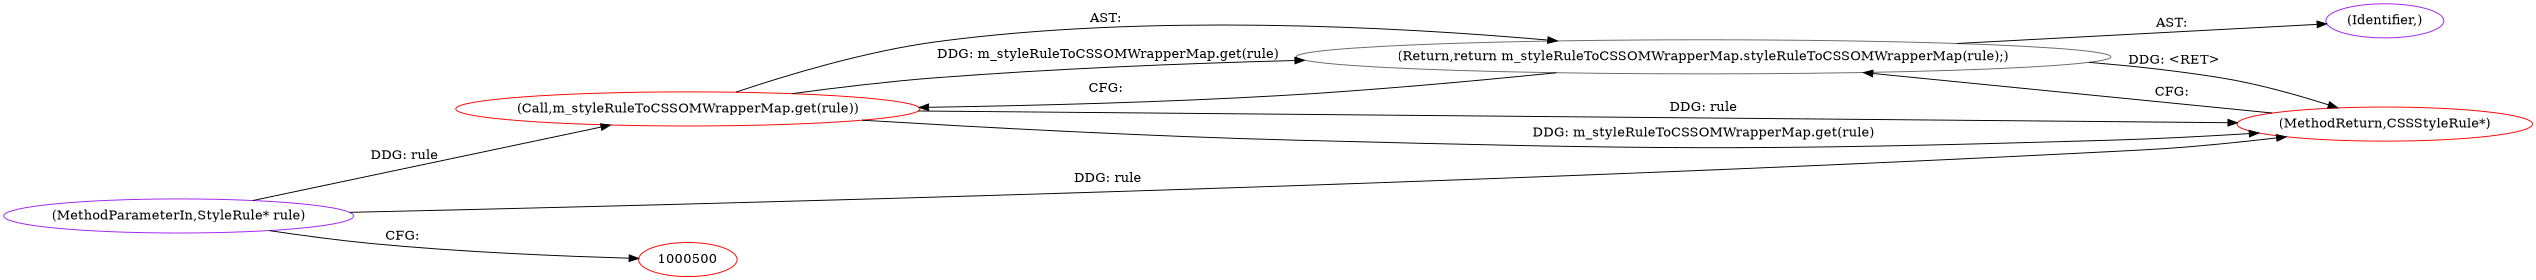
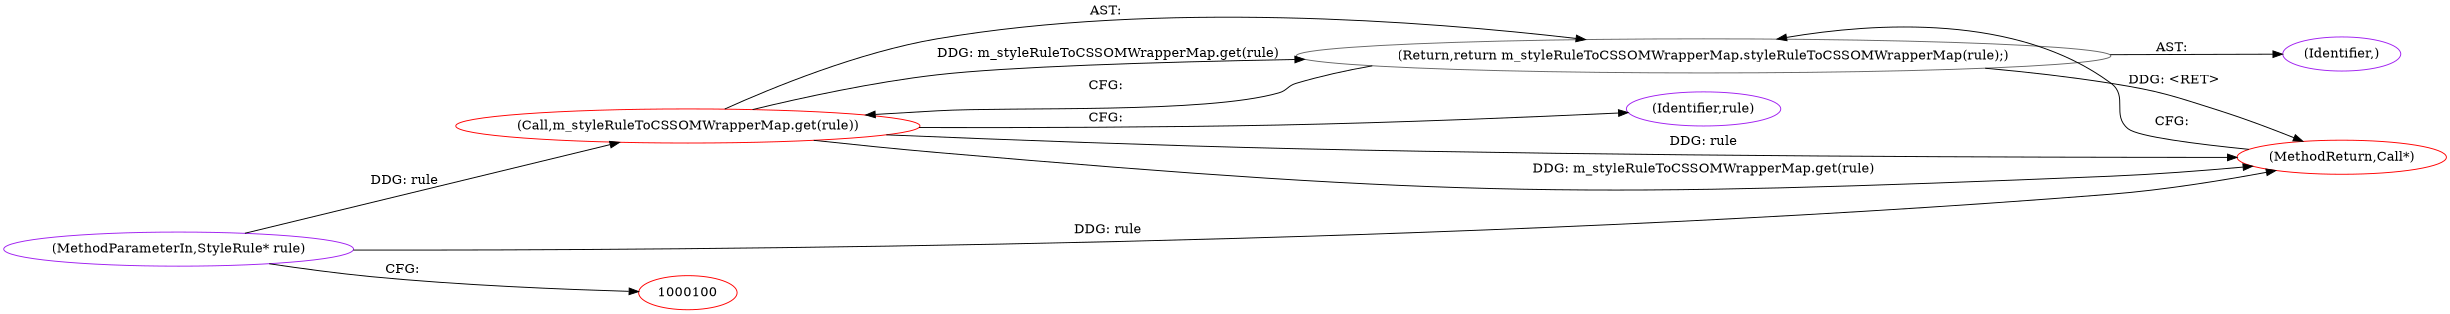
  digraph {
    rankdir=LR
    node [color=red]
    n1 [label="(Call,m_styleRuleToCSSOMWrapperMap.get(rule))"]
    n2 [color=gray40 label="(Return,return m_styleRuleToCSSOMWrapperMap.styleRuleToCSSOMWrapperMap(rule);)"]
-   n4 [label="(MethodReturn,CSSStyleRule*)"]
+   n3 [color=purple label="(Identifier,rule)"]
+   n4 [label="(MethodReturn,Call*)"]
    n5 [color=purple label="(Identifier,)"]
    n6 [color=purple label="(MethodParameterIn,StyleRule* rule)"]
-   1000100 [label=1000500]
+   1000100
    n1 -> n2 [label="AST: "]
    n1 -> n2 [label="DDG: m_styleRuleToCSSOMWrapperMap.get(rule)"]
+   n1 -> n3 [label="CFG: "]
    n1 -> n4 [label="DDG: rule"]
    n1 -> n4 [label="DDG: m_styleRuleToCSSOMWrapperMap.get(rule)"]
    n2 -> n1 [label="CFG: "]
    n2 -> n4 [label="DDG: <RET>"]
    n2 -> n5 [label="AST: "]
    n4 -> n2 [label="CFG: "]
    n6 -> n1 [label="DDG: rule"]
    n6 -> n4 [label="DDG: rule"]
    n6 -> 1000100 [label="CFG: "]
  }
